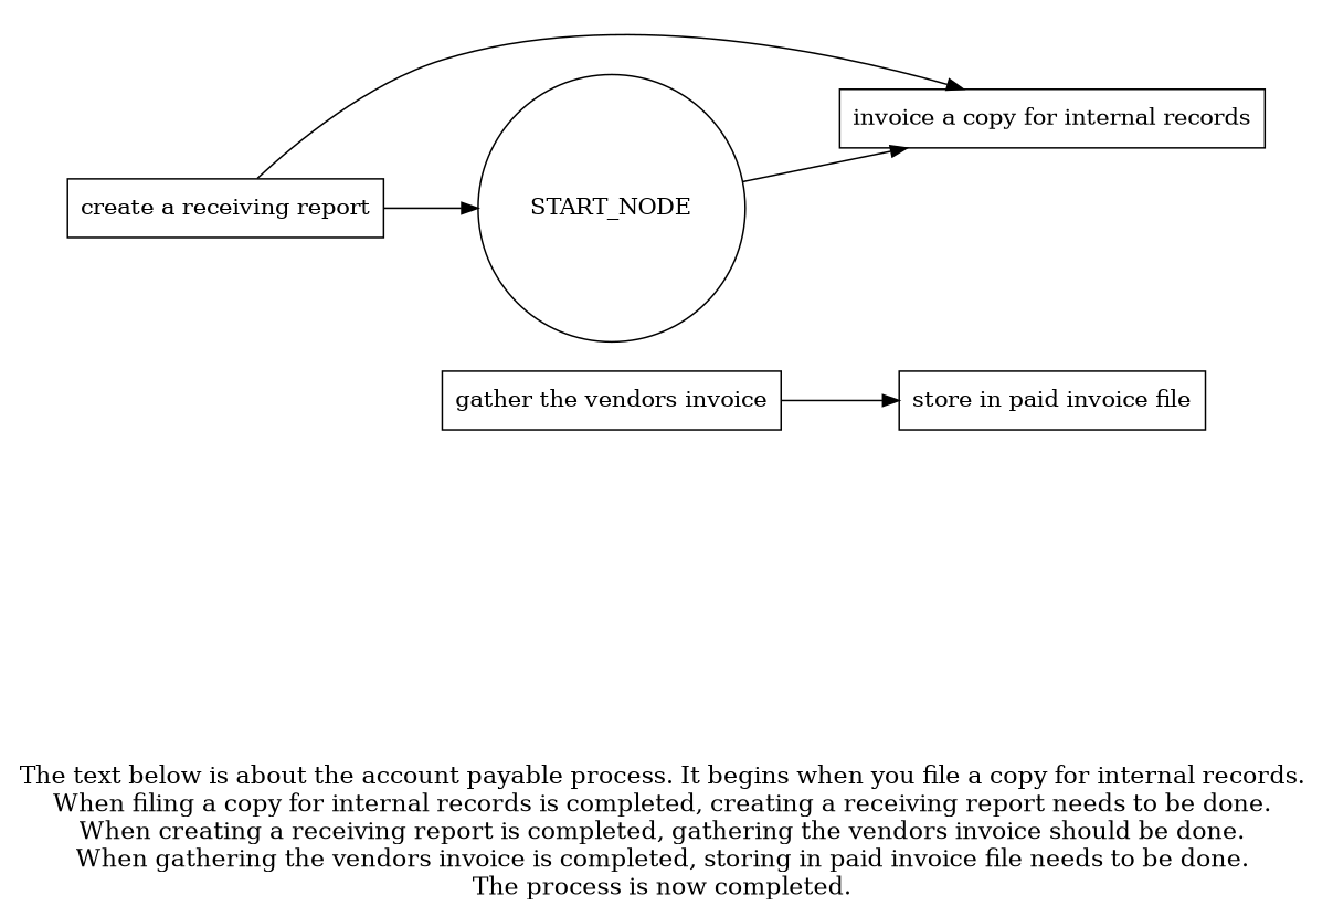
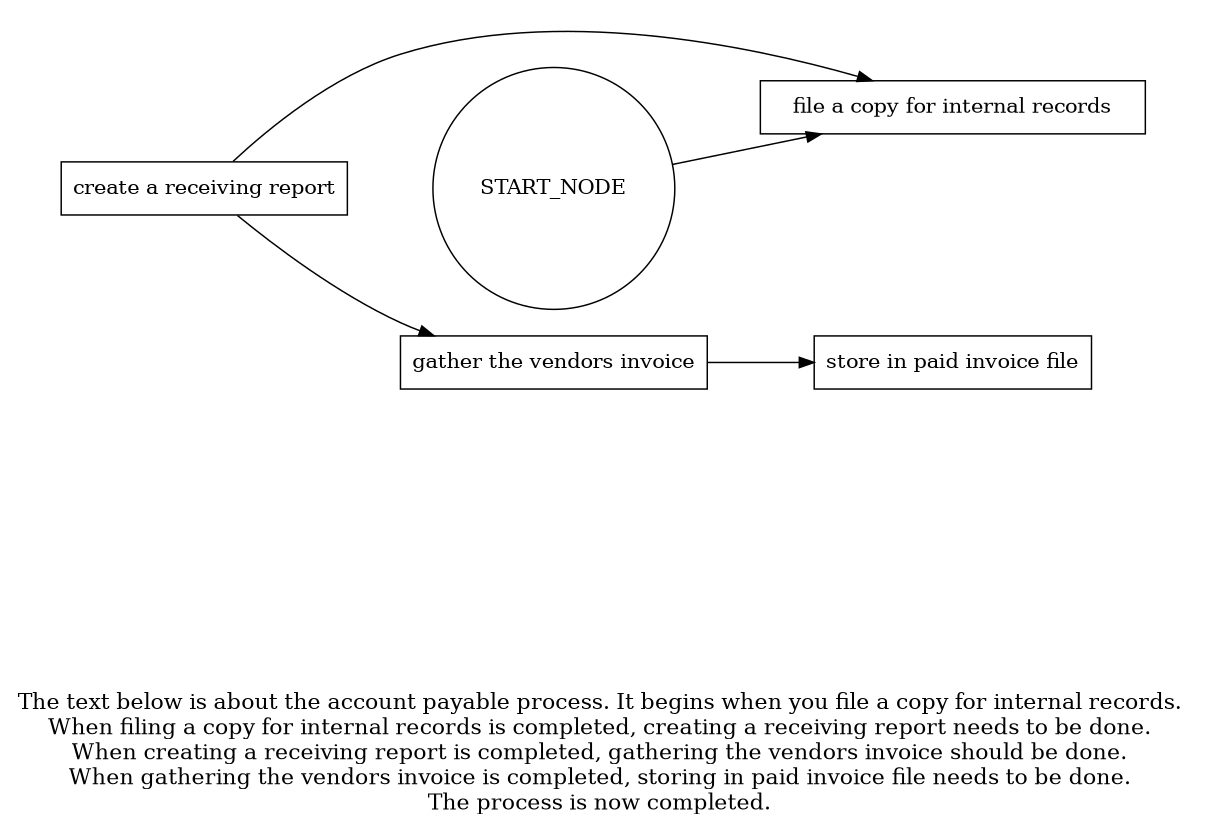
  digraph {
    fontsize=15
    label="\n\n\nThe text below is about the account payable process. It begins when you file a copy for internal records. \nWhen filing a copy for internal records is completed, creating a receiving report needs to be done. \nWhen creating a receiving report is completed, gathering the vendors invoice should be done. \nWhen gathering the vendors invoice is completed, storing in paid invoice file needs to be done. \nThe process is now completed. \n"
    rankdir=LR
    node [shape=box]
-   "file a copy for internal records" [label="invoice a copy for internal records"]
+   "file a copy for internal records"
    "create a receiving report"
    "gather the vendors invoice"
    "store in paid invoice file"
    START_NODE [shape=circle width=0.3]
    subgraph sub_1 {
      "file a copy for internal records"
      "create a receiving report"
      "gather the vendors invoice"
      "store in paid invoice file"
    }
    "create a receiving report" -> "file a copy for internal records"
-   "create a receiving report" -> START_NODE
+   "create a receiving report" -> "gather the vendors invoice"
    "gather the vendors invoice" -> "store in paid invoice file"
    START_NODE -> "file a copy for internal records"
  }
